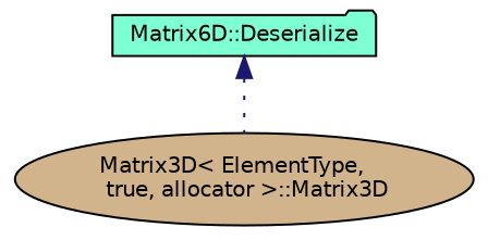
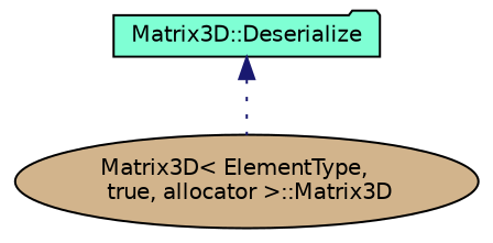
  digraph {
    rankdir=TB
    node [color=black fontname=Helvetica fontsize=10 style=filled]
-   n1 [fillcolor=aquamarine fontcolor=black height=0.2 label="Matrix6D::Deserialize" shape=folder width=0.4]
+   n1 [fillcolor=aquamarine fontcolor=black height=0.2 label="Matrix3D::Deserialize" shape=folder width=0.4]
    n2 [fillcolor=tan height=0.2 label="Matrix3D\< ElementType,\l true, allocator \>::Matrix3D" shape=ellipse width=0.4]
    n1 -> n2 [color=midnightblue dir=back fontname=Helvetica fontsize=10 labelfontname=Helvetica labelfontsize=10 style=dotted]
  }
